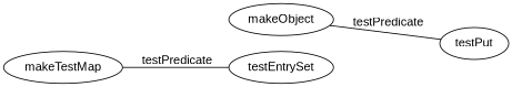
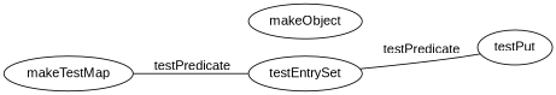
  digraph {
    fontname="Liberation Sans"
    rankdir=LR
    node [fontname="Liberation Sans"]
    edge [dir=none fontname="Liberation Sans"]
    makeObject
    makeTestMap
    testEntrySet
    testPut
    makeTestMap -> testEntrySet [label=" testPredicate"]
-   makeObject -> testPut [label=" testPredicate"]
+   testEntrySet -> testPut [label=" testPredicate"]
  }
